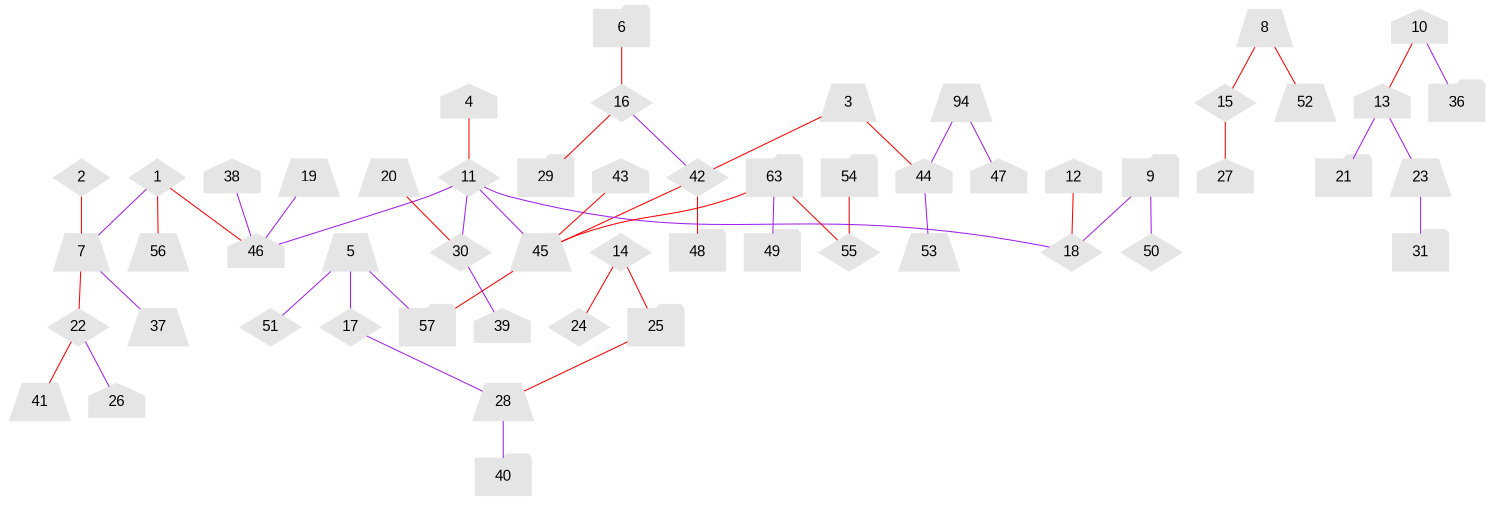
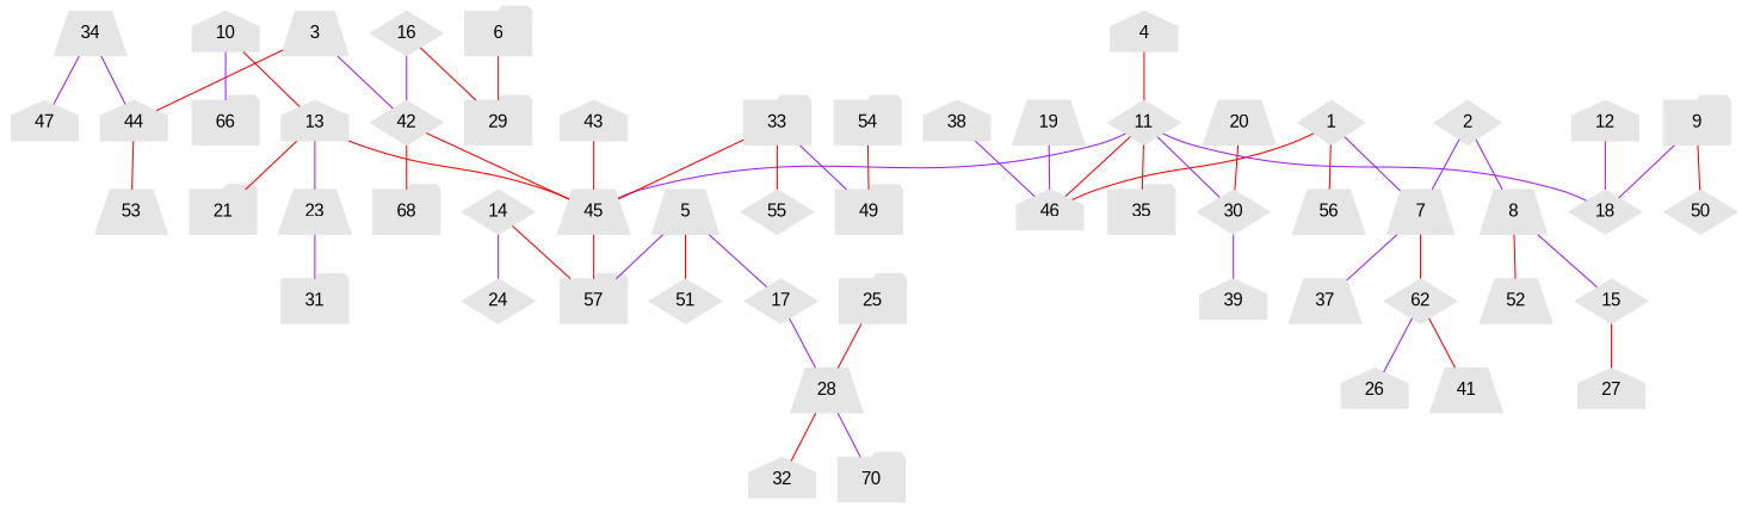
  graph {
    fontname="Liberation Sans"
    node [color=gray90 fontname="Liberation Sans" shape=trapezium style=filled]
    edge [color=red fontname="Liberation Sans" weight=1.0]
    7
    1 [shape=diamond]
    46 [shape=house]
    56
-   22 [shape=diamond]
+   22 [shape=diamond label=62]
    37
    2 [shape=diamond]
    8
    15 [shape=diamond]
    52
    3
    42 [shape=diamond]
    44 [shape=house]
    45
-   48 [shape=folder]
+   48 [shape=folder label=68]
    53
    4 [shape=house]
    11 [shape=diamond]
    18 [shape=diamond]
    30 [shape=diamond]
+   35 [shape=folder]
    5
    17 [shape=diamond]
    51 [shape=diamond]
    57 [shape=folder]
    28
    6 [shape=folder]
    16 [shape=diamond]
    29 [shape=folder]
    26 [shape=house]
    41
    27 [shape=house]
    9 [shape=folder]
    50 [shape=diamond]
    10 [shape=house]
    13 [shape=house]
-   36 [shape=folder]
+   36 [shape=folder label=66]
    21 [shape=folder]
    23
    39 [shape=house]
    12 [shape=house]
    31 [shape=folder]
    14 [shape=diamond]
    24 [shape=diamond]
-   40 [shape=folder]
+   32 [shape=house]
+   40 [shape=folder label=70]
    19
    20
    25 [shape=folder]
-   33 [shape=folder label=63]
+   33 [shape=folder]
    49 [shape=folder]
    55 [shape=diamond]
-   34 [label=94]
+   34
    47 [shape=house]
    38 [shape=house]
    43 [shape=house]
    54 [shape=folder]
    7 -- 22
    7 -- 37 [color=purple]
    1 -- 7 [color=purple]
    1 -- 46
    1 -- 56
    22 -- 26 [color=purple]
    22 -- 41
-   2 -- 7
-   8 -- 15
+   2 -- 7 [color=purple]
+   2 -- 8 [color=purple]
+   8 -- 15 [color=purple]
    8 -- 52
    15 -- 27
-   3 -- 42
+   3 -- 42 [color=purple]
    3 -- 44
    42 -- 45
    42 -- 48
-   44 -- 53 [color=purple]
+   44 -- 53
    45 -- 57
    4 -- 11
-   11 -- 46 [color=purple]
+   11 -- 46
    11 -- 45 [color=purple]
    11 -- 18 [color=purple]
    11 -- 30 [color=purple]
+   11 -- 35
    30 -- 39 [color=purple]
    5 -- 17 [color=purple]
-   5 -- 51 [color=purple]
+   5 -- 51
    5 -- 57 [color=purple]
    17 -- 28 [color=purple]
+   28 -- 32
    28 -- 40 [color=purple]
-   6 -- 16
+   6 -- 29
    16 -- 42 [color=purple]
    16 -- 29
    9 -- 18 [color=purple]
-   9 -- 50 [color=purple]
+   9 -- 50
    10 -- 13
    10 -- 36 [color=purple]
-   13 -- 21 [color=purple]
+   13 -- 45
+   13 -- 21
    13 -- 23 [color=purple]
    23 -- 31 [color=purple]
-   12 -- 18
-   14 -- 25
-   14 -- 24
+   12 -- 18 [color=purple]
+   14 -- 57
+   14 -- 24 [color=purple]
    19 -- 46 [color=purple]
    20 -- 30
    25 -- 28
    33 -- 45
    33 -- 49 [color=purple]
    33 -- 55
    34 -- 44 [color=purple]
    34 -- 47 [color=purple]
    38 -- 46 [color=purple]
    43 -- 45
-   54 -- 55
+   54 -- 49
  }
